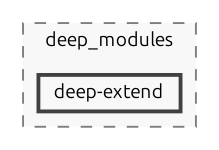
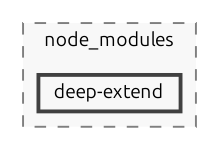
  digraph {
    compound=true
    fontname=Ubuntu
    n1 [color=grey25 fillcolor="#f8f8f8" fontname=Ubuntu fontsize=10 height=0.2 label="deep-extend" shape=box style="filled,bold" width=0.4]
    subgraph cluster_1 {
      bgcolor="#f8f8f8"
      fontsize=10
-     label=deep_modules
+     label=node_modules
      pencolor=grey50
      style="filled,dashed"
      n1
    }
  }
